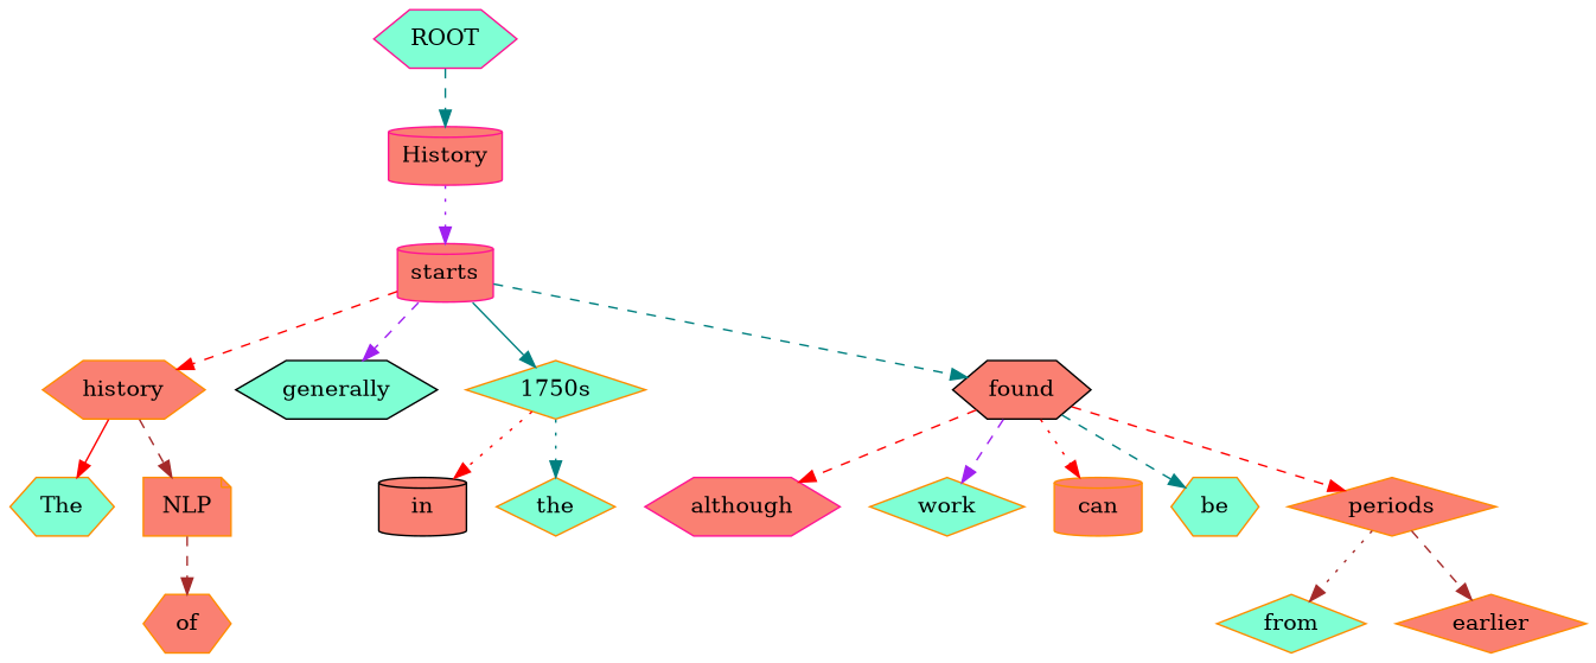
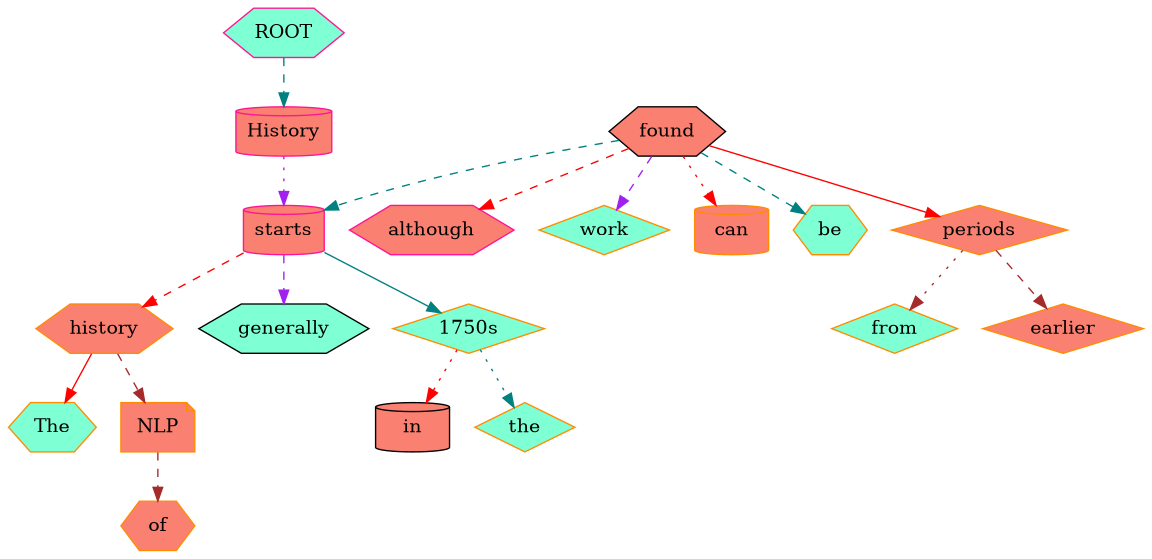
  digraph {
    node [color=darkorange fillcolor=salmon shape=hexagon style=filled]
    edge [color=red style=dashed]
    n1 [color=deeppink fillcolor=aquamarine label=ROOT]
    n2 [color=deeppink label=History shape=cylinder]
    n3 [color=deeppink label=starts shape=cylinder]
    n4 [label=history]
    n5 [color=black fillcolor=aquamarine label=generally]
    n6 [fillcolor=aquamarine label="1750s" shape=diamond]
    n7 [color=black label=found]
    n8 [fillcolor=aquamarine label=The]
    n9 [label=NLP shape=note]
    n10 [label=of]
    n11 [color=black label=in shape=cylinder]
    n12 [fillcolor=aquamarine label=the shape=diamond]
    n13 [color=deeppink label=although]
    n14 [fillcolor=aquamarine label=work shape=diamond]
    n15 [label=can shape=cylinder]
    n16 [fillcolor=aquamarine label=be]
    n17 [label=periods shape=diamond]
    n18 [fillcolor=aquamarine label=from shape=diamond]
    n19 [label=earlier shape=diamond]
    n1 -> n2 [color=teal]
    n2 -> n3 [color=purple style=dotted]
    n3 -> n4
    n3 -> n5 [color=purple]
    n3 -> n6 [color=teal style=solid]
-   n3 -> n7 [color=teal]
+   n7 -> n3 [color=teal]
    n4 -> n8 [style=solid]
    n4 -> n9 [color=brown]
    n6 -> n11 [style=dotted]
    n6 -> n12 [color=teal style=dotted]
    n7 -> n13
    n7 -> n14 [color=purple]
    n7 -> n15 [style=dotted]
    n7 -> n16 [color=teal]
-   n7 -> n17
+   n7 -> n17 [style=solid]
    n9 -> n10 [color=brown]
    n17 -> n18 [color=brown style=dotted]
    n17 -> n19 [color=brown]
  }
